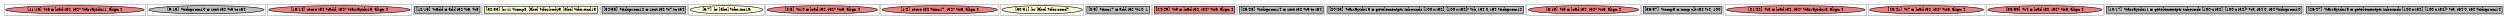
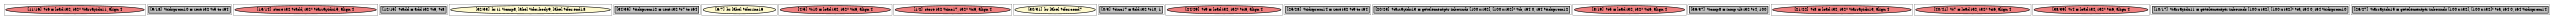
  digraph {
    node [fillcolor=lightcoral fontsize=20 penwidth=3.0 shape=ellipse style=filled]
    n1 [label="[11/16]  %6 = load i32, i32* %arrayidx11, align 4"]
-   n2 [fillcolor=grey label="[9/18]  %idxprom10 = zext i32 %5 to i64"]
+   n2 [fillcolor=grey label="[9/18]  %idxprom10 = zext i32 %5 to i64" shape=rectangle]
    n3 [label="[13/14]  store i32 %add, i32* %arrayidx15, align 4"]
    n4 [fillcolor=grey label="[12/15]  %add = add i32 %6, %8" shape=rectangle]
-   n5 [fillcolor=lemonchiffon label="[32/33]  br i1 %cmp8, label %for.body9, label %for.end18" shape=box]
+   n5 [fillcolor=lemonchiffon label="[32/33]  br i1 %cmp8, label %for.body9, label %for.end18"]
    n6 [fillcolor=grey label="[34/35]  %idxprom12 = zext i32 %7 to i64" shape=rectangle]
    n7 [fillcolor=lemonchiffon label="[6/7]  br label %for.inc16"]
    n8 [label="[4/5]  %10 = load i32, i32* %i6, align 4"]
    n9 [label="[1/2]  store i32 %inc17, i32* %i6, align 4"]
    n10 [fillcolor=lemonchiffon label="[30/31]  br label %for.cond7"]
    n11 [fillcolor=grey label="[0/3]  %inc17 = add i32 %10, 1" shape=rectangle]
-   n12 [label="[24/29]  %9 = load i32, i32* %i6, align 4" shape=box]
+   n12 [label="[24/29]  %9 = load i32, i32* %i6, align 4"]
    n13 [fillcolor=grey label="[25/28]  %idxprom14 = zext i32 %9 to i64" shape=rectangle]
    n14 [fillcolor=grey label="[20/23]  %arrayidx13 = getelementptr inbounds [100 x i32], [100 x i32]* %b, i64 0, i64 %idxprom12" shape=rectangle]
    n15 [label="[8/19]  %5 = load i32, i32* %i6, align 4"]
    n16 [fillcolor=grey label="[36/37]  %cmp8 = icmp ult i32 %4, 100" shape=rectangle]
    n17 [label="[21/22]  %8 = load i32, i32* %arrayidx13, align 4"]
    n18 [label="[40/41]  %7 = load i32, i32* %i6, align 4"]
    n19 [label="[38/39]  %4 = load i32, i32* %i6, align 4"]
    n20 [fillcolor=grey label="[10/17]  %arrayidx11 = getelementptr inbounds [100 x i32], [100 x i32]* %a, i64 0, i64 %idxprom10" shape=rectangle]
    n21 [fillcolor=grey label="[26/27]  %arrayidx15 = getelementptr inbounds [100 x i32], [100 x i32]* %a, i64 0, i64 %idxprom14" shape=rectangle]
    subgraph cluster_1 {
      n1
    }
    subgraph cluster_2 {
      n2
    }
    subgraph cluster_3 {
      n3
    }
    subgraph cluster_4 {
      n4
    }
    subgraph cluster_5 {
      n5
    }
    subgraph cluster_6 {
      n6
    }
    subgraph cluster_7 {
      n7
    }
    subgraph cluster_8 {
      n8
    }
    subgraph cluster_9 {
      n9
    }
    subgraph cluster_10 {
      n10
    }
    subgraph cluster_11 {
      n11
    }
    subgraph cluster_12 {
      n12
    }
    subgraph cluster_13 {
      n13
    }
    subgraph cluster_14 {
      n14
    }
    subgraph cluster_15 {
      n15
    }
    subgraph cluster_16 {
      n16
    }
    subgraph cluster_17 {
      n17
    }
    subgraph cluster_18 {
      n18
    }
    subgraph cluster_19 {
      n19
    }
    subgraph cluster_20 {
      n20
    }
    subgraph cluster_21 {
      n21
    }
  }
